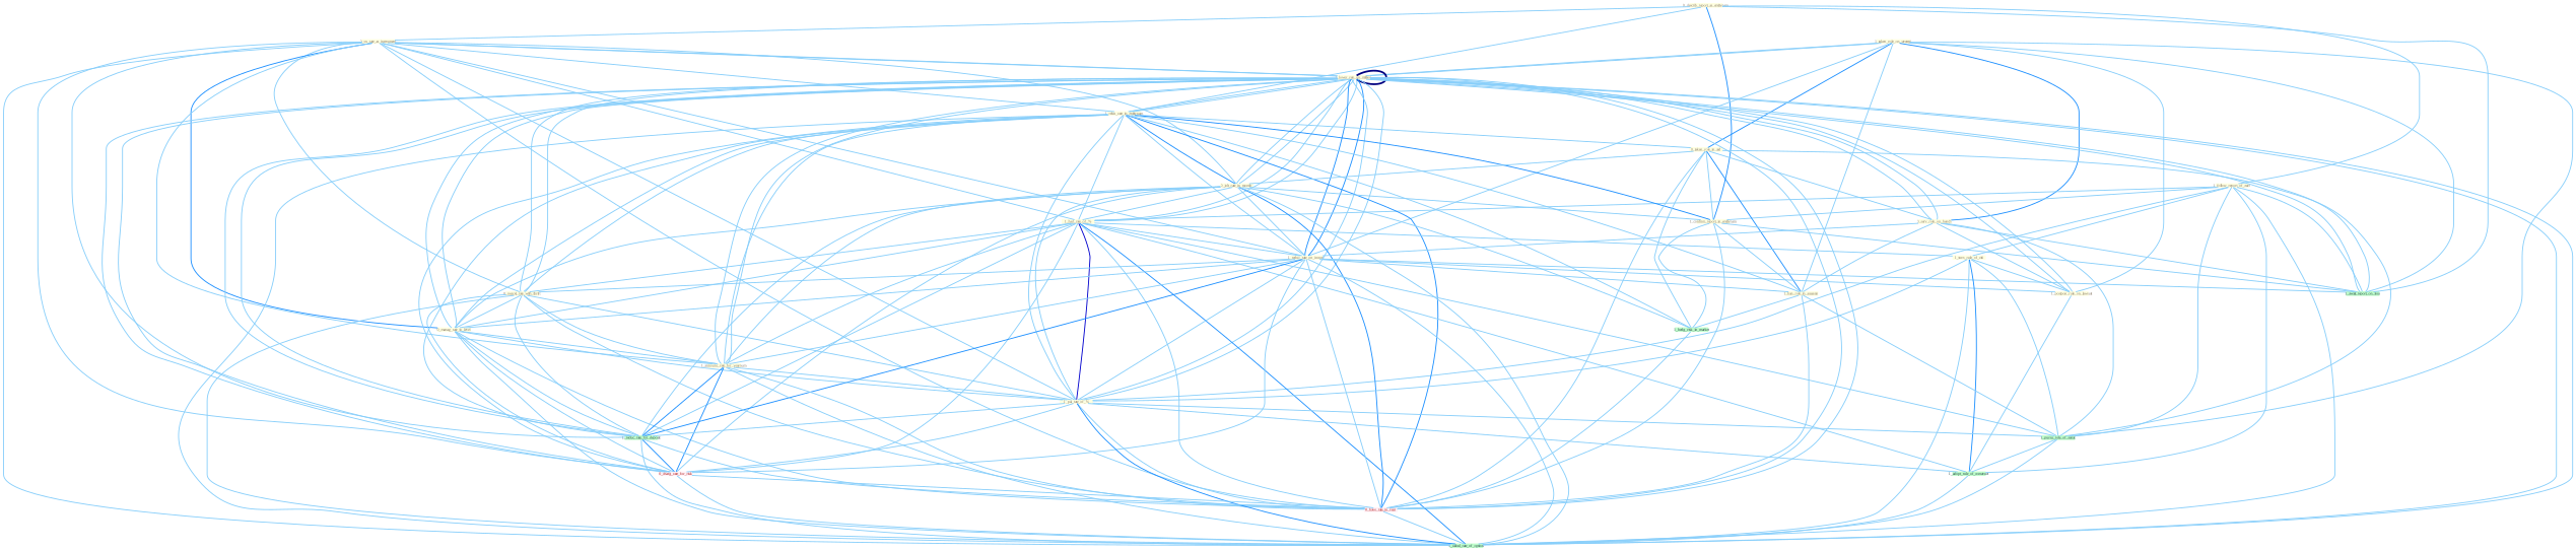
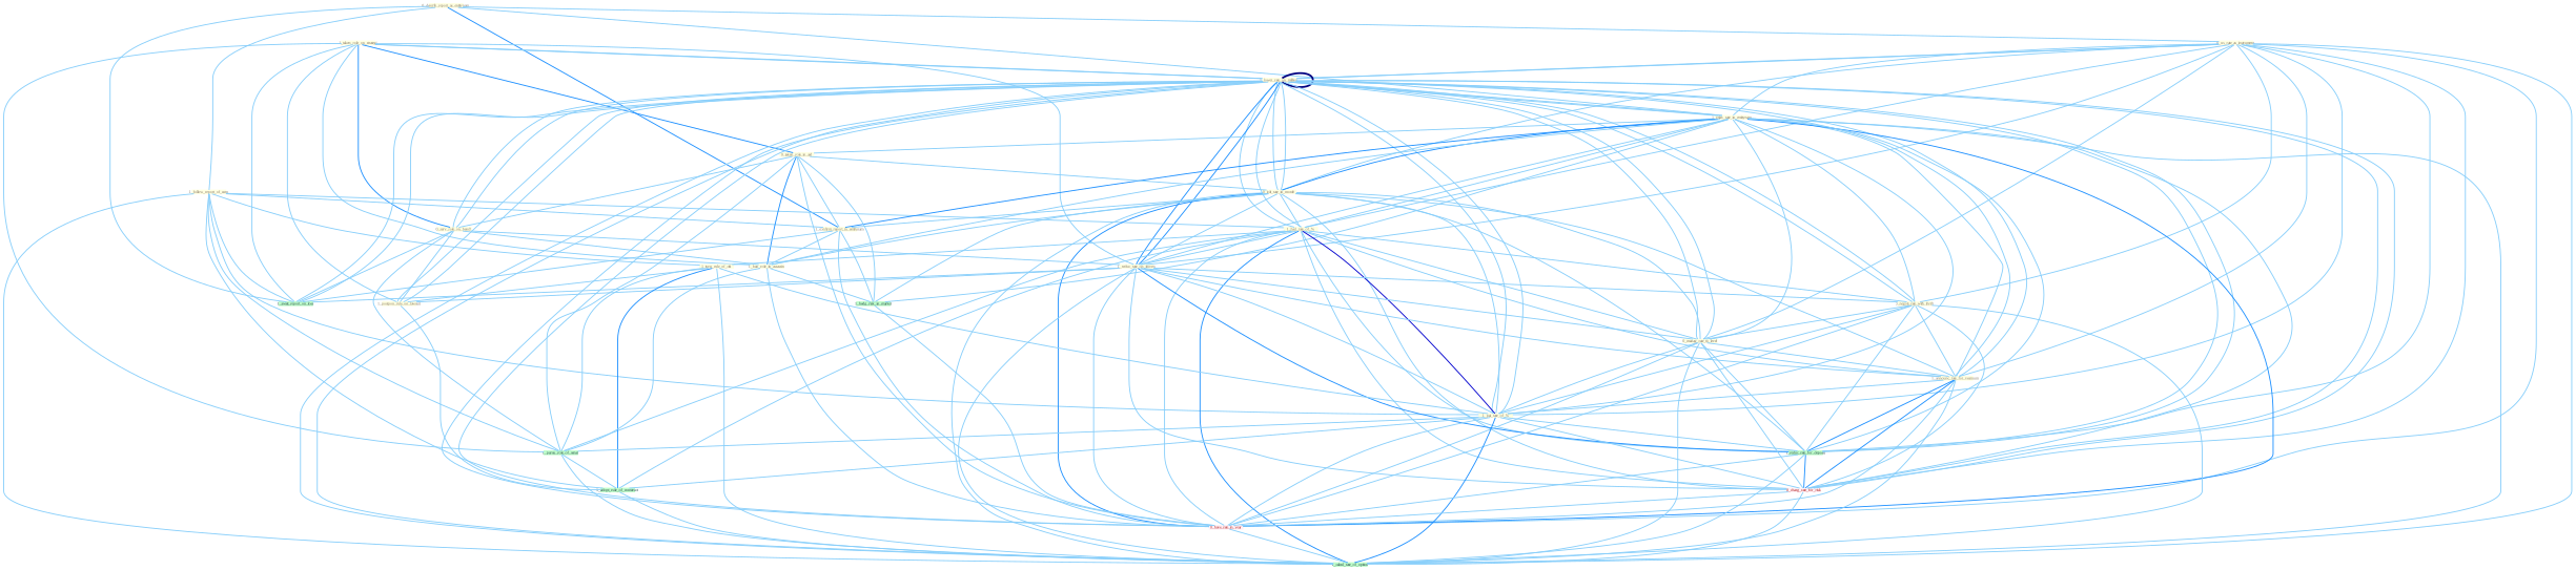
  graph {
    fontname="Liberation Serif"
    node [color="#ffffe0" fixedsize=true fontcolor="#8b7d6b" fontname="Liberation Serif" fontsize=4 shape=polygon style=filled]
    edge [color="#87cefa" fontname="Liberation Serif" w=1]
    "0_describ_report_as_entitynam " [height=.06 width=.5]
    "0_us_rate_as_instrument " [height=.06 width=.5]
    "1_taken_role_on_strategi " [height=.06 width=.5]
    "1_lower_rate_on_million " [height=.06 width=.5]
    "1_follow_report_of_earn " [height=.06 width=.5]
    "1_relax_rate_in_entitynam " [height=.06 width=.5]
    "0_taken_role_in_aid " [height=.06 width=.5]
    "0_jolt_rate_in_month " [height=.06 width=.5]
    "1_confirm_report_in_entitynam " [height=.06 width=.5]
    "0_serv_role_on_bench " [height=.06 width=.5]
    "1_had_rate_of_% " [height=.06 width=.5]
    "1_reduc_rate_on_incom " [height=.06 width=.5]
    "0_negoti_rate_with_thrift " [height=.06 width=.5]
    "1_turn_rule_of_citi " [height=.06 width=.5]
    "0_manag_rate_to_level " [height=.06 width=.5]
    "1_announc_rate_for_yearnum " [height=.06 width=.5]
    "1_postpon_rule_on_lawsuit " [height=.06 width=.5]
    "1_ban_role_in_assassin " [height=.06 width=.5]
    "1_pai_rate_of_% " [height=.06 width=.5]
    n20 [color="#fff0f5" fontcolor="#b22222" height=.06 label="0_charg_rate_for_risk" width=.5]
    "0_have_rate_in_year " [color="#fff0f5" fontcolor="#b22222" height=.06 width=.5]
    "1_await_report_on_loss " [color="#BDFCC9" fontcolor="#2f4f4f" height=.06 width=.5]
    "1_reduc_rate_for_deposit " [color="#BDFCC9" fontcolor="#2f4f4f" height=.06 width=.5]
    "1_calcul_rate_of_option " [color="#BDFCC9" fontcolor="#2f4f4f" height=.06 width=.5]
    "1_pursu_role_of_senat " [color="#BDFCC9" fontcolor="#2f4f4f" height=.06 width=.5]
    "1_adopt_rule_of_construct " [color="#BDFCC9" fontcolor="#2f4f4f" height=.06 width=.5]
    "1_hedg_risk_in_market " [color="#BDFCC9" fontcolor="#2f4f4f" height=.06 width=.5]
    subgraph sub_1 {
      "0_describ_report_as_entitynam "
      "0_us_rate_as_instrument "
      "1_taken_role_on_strategi "
      "1_lower_rate_on_million "
      "1_follow_report_of_earn "
      "1_relax_rate_in_entitynam "
      "0_taken_role_in_aid "
      "0_jolt_rate_in_month "
      "1_confirm_report_in_entitynam "
      "0_serv_role_on_bench "
      "1_had_rate_of_% "
      "1_reduc_rate_on_incom "
      "0_negoti_rate_with_thrift "
      "1_turn_rule_of_citi "
      "0_manag_rate_to_level "
      "1_announc_rate_for_yearnum "
      "1_postpon_rule_on_lawsuit "
      "1_ban_role_in_assassin "
      "1_pai_rate_of_% "
    }
    subgraph sub_2 {
      n20
      "0_have_rate_in_year "
    }
    "0_describ_report_as_entitynam " -- "0_us_rate_as_instrument "
    "0_describ_report_as_entitynam " -- "1_follow_report_of_earn "
    "0_describ_report_as_entitynam " -- "1_relax_rate_in_entitynam "
    "0_describ_report_as_entitynam " -- "1_confirm_report_in_entitynam " [color="#1e90ff" w=2]
    "0_describ_report_as_entitynam " -- "1_await_report_on_loss "
    "0_us_rate_as_instrument " -- "1_lower_rate_on_million "
    "0_us_rate_as_instrument " -- "1_lower_rate_on_million "
    "0_us_rate_as_instrument " -- "1_relax_rate_in_entitynam "
    "0_us_rate_as_instrument " -- "0_jolt_rate_in_month "
    "0_us_rate_as_instrument " -- "1_had_rate_of_% "
    "0_us_rate_as_instrument " -- "1_reduc_rate_on_incom "
    "0_us_rate_as_instrument " -- "0_negoti_rate_with_thrift "
-   "0_us_rate_as_instrument " -- "0_manag_rate_to_level " [color="#1e90ff"]
+   "0_us_rate_as_instrument " -- "0_manag_rate_to_level "
    "0_us_rate_as_instrument " -- "1_announc_rate_for_yearnum "
    "0_us_rate_as_instrument " -- "1_pai_rate_of_% "
    "0_us_rate_as_instrument " -- n20
    "0_us_rate_as_instrument " -- "0_have_rate_in_year "
    "0_us_rate_as_instrument " -- "1_reduc_rate_for_deposit "
    "0_us_rate_as_instrument " -- "1_calcul_rate_of_option "
    "1_taken_role_on_strategi " -- "1_lower_rate_on_million "
    "1_taken_role_on_strategi " -- "1_lower_rate_on_million "
    "1_taken_role_on_strategi " -- "0_taken_role_in_aid " [color="#1e90ff" w=2]
    "1_taken_role_on_strategi " -- "0_serv_role_on_bench " [color="#1e90ff" w=2]
    "1_taken_role_on_strategi " -- "1_reduc_rate_on_incom "
    "1_taken_role_on_strategi " -- "1_postpon_rule_on_lawsuit "
    "1_taken_role_on_strategi " -- "1_ban_role_in_assassin "
    "1_taken_role_on_strategi " -- "1_await_report_on_loss "
    "1_taken_role_on_strategi " -- "1_pursu_role_of_senat "
    "1_lower_rate_on_million " -- "1_lower_rate_on_million " [color="#000080" style=bold w=4]
    "1_lower_rate_on_million " -- "1_relax_rate_in_entitynam "
    "1_lower_rate_on_million " -- "0_jolt_rate_in_month "
    "1_lower_rate_on_million " -- "0_jolt_rate_in_month "
    "1_lower_rate_on_million " -- "0_serv_role_on_bench "
    "1_lower_rate_on_million " -- "0_serv_role_on_bench "
    "1_lower_rate_on_million " -- "1_had_rate_of_% "
    "1_lower_rate_on_million " -- "1_had_rate_of_% "
    "1_lower_rate_on_million " -- "1_reduc_rate_on_incom " [color="#1e90ff" w=2]
    "1_lower_rate_on_million " -- "1_reduc_rate_on_incom " [color="#1e90ff" w=2]
    "1_lower_rate_on_million " -- "0_negoti_rate_with_thrift "
    "1_lower_rate_on_million " -- "0_negoti_rate_with_thrift "
    "1_lower_rate_on_million " -- "0_manag_rate_to_level "
    "1_lower_rate_on_million " -- "0_manag_rate_to_level "
    "1_lower_rate_on_million " -- "1_announc_rate_for_yearnum "
    "1_lower_rate_on_million " -- "1_announc_rate_for_yearnum "
    "1_lower_rate_on_million " -- "1_postpon_rule_on_lawsuit "
    "1_lower_rate_on_million " -- "1_postpon_rule_on_lawsuit "
    "1_lower_rate_on_million " -- "1_pai_rate_of_% "
    "1_lower_rate_on_million " -- "1_pai_rate_of_% "
    "1_lower_rate_on_million " -- n20
    "1_lower_rate_on_million " -- n20
    "1_lower_rate_on_million " -- "0_have_rate_in_year "
    "1_lower_rate_on_million " -- "0_have_rate_in_year "
    "1_lower_rate_on_million " -- "1_await_report_on_loss "
    "1_lower_rate_on_million " -- "1_await_report_on_loss "
    "1_lower_rate_on_million " -- "1_reduc_rate_for_deposit "
    "1_lower_rate_on_million " -- "1_reduc_rate_for_deposit "
    "1_lower_rate_on_million " -- "1_calcul_rate_of_option "
    "1_lower_rate_on_million " -- "1_calcul_rate_of_option "
    "1_follow_report_of_earn " -- "1_confirm_report_in_entitynam "
    "1_follow_report_of_earn " -- "1_had_rate_of_% "
    "1_follow_report_of_earn " -- "1_turn_rule_of_citi "
    "1_follow_report_of_earn " -- "1_pai_rate_of_% "
    "1_follow_report_of_earn " -- "1_await_report_on_loss "
    "1_follow_report_of_earn " -- "1_calcul_rate_of_option "
    "1_follow_report_of_earn " -- "1_pursu_role_of_senat "
    "1_follow_report_of_earn " -- "1_adopt_rule_of_construct "
    "1_relax_rate_in_entitynam " -- "1_lower_rate_on_million "
    "1_relax_rate_in_entitynam " -- "0_taken_role_in_aid "
    "1_relax_rate_in_entitynam " -- "0_jolt_rate_in_month " [color="#1e90ff" w=2]
    "1_relax_rate_in_entitynam " -- "1_confirm_report_in_entitynam " [color="#1e90ff" w=2]
    "1_relax_rate_in_entitynam " -- "1_had_rate_of_% "
    "1_relax_rate_in_entitynam " -- "1_reduc_rate_on_incom "
    "1_relax_rate_in_entitynam " -- "0_negoti_rate_with_thrift "
    "1_relax_rate_in_entitynam " -- "0_manag_rate_to_level "
    "1_relax_rate_in_entitynam " -- "1_announc_rate_for_yearnum "
    "1_relax_rate_in_entitynam " -- "1_ban_role_in_assassin "
    "1_relax_rate_in_entitynam " -- "1_pai_rate_of_% "
    "1_relax_rate_in_entitynam " -- n20
    "1_relax_rate_in_entitynam " -- "0_have_rate_in_year " [color="#1e90ff" w=2]
    "1_relax_rate_in_entitynam " -- "1_reduc_rate_for_deposit "
    "1_relax_rate_in_entitynam " -- "1_calcul_rate_of_option "
    "1_relax_rate_in_entitynam " -- "1_hedg_risk_in_market "
    "0_taken_role_in_aid " -- "0_jolt_rate_in_month "
    "0_taken_role_in_aid " -- "1_confirm_report_in_entitynam "
    "0_taken_role_in_aid " -- "0_serv_role_on_bench "
    "0_taken_role_in_aid " -- "1_ban_role_in_assassin " [color="#1e90ff" w=2]
    "0_taken_role_in_aid " -- "0_have_rate_in_year "
    "0_taken_role_in_aid " -- "1_pursu_role_of_senat "
    "0_taken_role_in_aid " -- "1_hedg_risk_in_market "
    "0_jolt_rate_in_month " -- "1_confirm_report_in_entitynam "
    "0_jolt_rate_in_month " -- "1_had_rate_of_% "
    "0_jolt_rate_in_month " -- "1_reduc_rate_on_incom "
    "0_jolt_rate_in_month " -- "0_manag_rate_to_level "
    "0_jolt_rate_in_month " -- "1_announc_rate_for_yearnum "
-   "1_reduc_rate_on_incom " -- "1_ban_role_in_assassin "
+   "0_jolt_rate_in_month " -- "1_ban_role_in_assassin "
    "0_jolt_rate_in_month " -- "1_pai_rate_of_% "
    "0_jolt_rate_in_month " -- n20
    "0_jolt_rate_in_month " -- "0_have_rate_in_year " [color="#1e90ff" w=2]
    "0_jolt_rate_in_month " -- "1_reduc_rate_for_deposit "
    "0_jolt_rate_in_month " -- "1_calcul_rate_of_option "
    "0_jolt_rate_in_month " -- "1_hedg_risk_in_market "
    "1_confirm_report_in_entitynam " -- "1_ban_role_in_assassin "
    "1_confirm_report_in_entitynam " -- "0_have_rate_in_year "
    "1_confirm_report_in_entitynam " -- "1_await_report_on_loss "
    "1_confirm_report_in_entitynam " -- "1_hedg_risk_in_market "
    "0_serv_role_on_bench " -- "1_reduc_rate_on_incom "
    "0_serv_role_on_bench " -- "1_postpon_rule_on_lawsuit "
    "0_serv_role_on_bench " -- "1_ban_role_in_assassin "
    "0_serv_role_on_bench " -- "1_await_report_on_loss "
    "0_serv_role_on_bench " -- "1_pursu_role_of_senat "
    "1_had_rate_of_% " -- "1_reduc_rate_on_incom "
    "1_had_rate_of_% " -- "0_negoti_rate_with_thrift "
    "1_had_rate_of_% " -- "1_turn_rule_of_citi "
    "1_had_rate_of_% " -- "0_manag_rate_to_level "
    "1_had_rate_of_% " -- "1_announc_rate_for_yearnum "
    "1_had_rate_of_% " -- "1_pai_rate_of_% " [color="#0000cd" w=3]
    "1_had_rate_of_% " -- n20
    "1_had_rate_of_% " -- "0_have_rate_in_year "
    "1_had_rate_of_% " -- "1_reduc_rate_for_deposit "
    "1_had_rate_of_% " -- "1_calcul_rate_of_option " [color="#1e90ff" w=2]
    "1_had_rate_of_% " -- "1_pursu_role_of_senat "
    "1_had_rate_of_% " -- "1_adopt_rule_of_construct "
    "1_reduc_rate_on_incom " -- "0_negoti_rate_with_thrift "
    "1_reduc_rate_on_incom " -- "0_manag_rate_to_level "
    "1_reduc_rate_on_incom " -- "1_announc_rate_for_yearnum "
    "1_reduc_rate_on_incom " -- "1_postpon_rule_on_lawsuit "
    "1_reduc_rate_on_incom " -- "1_pai_rate_of_% "
    "1_reduc_rate_on_incom " -- n20
    "1_reduc_rate_on_incom " -- "0_have_rate_in_year "
    "1_reduc_rate_on_incom " -- "1_await_report_on_loss "
    "1_reduc_rate_on_incom " -- "1_reduc_rate_for_deposit " [color="#1e90ff" w=2]
    "1_reduc_rate_on_incom " -- "1_calcul_rate_of_option "
    "0_negoti_rate_with_thrift " -- "0_manag_rate_to_level "
    "0_negoti_rate_with_thrift " -- "1_announc_rate_for_yearnum "
    "0_negoti_rate_with_thrift " -- "1_pai_rate_of_% "
    "0_negoti_rate_with_thrift " -- n20
    "0_negoti_rate_with_thrift " -- "0_have_rate_in_year "
    "0_negoti_rate_with_thrift " -- "1_reduc_rate_for_deposit "
    "0_negoti_rate_with_thrift " -- "1_calcul_rate_of_option "
    "1_turn_rule_of_citi " -- "1_postpon_rule_on_lawsuit "
    "1_turn_rule_of_citi " -- "1_pai_rate_of_% "
    "1_turn_rule_of_citi " -- "1_calcul_rate_of_option "
    "1_turn_rule_of_citi " -- "1_pursu_role_of_senat "
    "1_turn_rule_of_citi " -- "1_adopt_rule_of_construct " [color="#1e90ff" w=2]
    "0_manag_rate_to_level " -- "1_announc_rate_for_yearnum "
    "0_manag_rate_to_level " -- "1_pai_rate_of_% "
    "0_manag_rate_to_level " -- n20
    "0_manag_rate_to_level " -- "0_have_rate_in_year "
    "0_manag_rate_to_level " -- "1_reduc_rate_for_deposit "
    "0_manag_rate_to_level " -- "1_calcul_rate_of_option "
    "1_announc_rate_for_yearnum " -- "1_pai_rate_of_% "
    "1_announc_rate_for_yearnum " -- n20 [color="#1e90ff" w=2]
    "1_announc_rate_for_yearnum " -- "0_have_rate_in_year "
    "1_announc_rate_for_yearnum " -- "1_reduc_rate_for_deposit " [color="#1e90ff" w=2]
    "1_announc_rate_for_yearnum " -- "1_calcul_rate_of_option "
    "1_postpon_rule_on_lawsuit " -- "1_adopt_rule_of_construct "
    "1_ban_role_in_assassin " -- "0_have_rate_in_year "
    "1_ban_role_in_assassin " -- "1_pursu_role_of_senat "
    "1_ban_role_in_assassin " -- "1_hedg_risk_in_market "
    "1_pai_rate_of_% " -- n20
    "1_pai_rate_of_% " -- "0_have_rate_in_year "
    "1_pai_rate_of_% " -- "1_reduc_rate_for_deposit "
    "1_pai_rate_of_% " -- "1_calcul_rate_of_option " [color="#1e90ff" w=2]
    "1_pai_rate_of_% " -- "1_pursu_role_of_senat "
    "1_pai_rate_of_% " -- "1_adopt_rule_of_construct "
    n20 -- "0_have_rate_in_year "
    n20 -- "1_calcul_rate_of_option "
    "0_have_rate_in_year " -- "1_calcul_rate_of_option "
    "1_reduc_rate_for_deposit " -- n20 [color="#1e90ff" w=2]
    "1_reduc_rate_for_deposit " -- "0_have_rate_in_year "
    "1_reduc_rate_for_deposit " -- "1_calcul_rate_of_option "
    "1_pursu_role_of_senat " -- "1_calcul_rate_of_option "
    "1_pursu_role_of_senat " -- "1_adopt_rule_of_construct "
    "1_adopt_rule_of_construct " -- "1_calcul_rate_of_option "
    "1_hedg_risk_in_market " -- "0_have_rate_in_year "
  }
